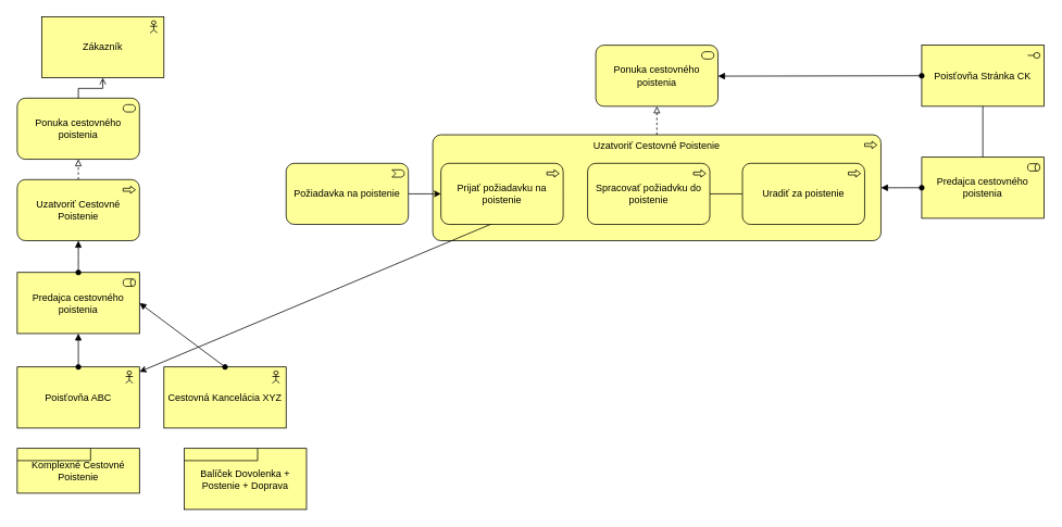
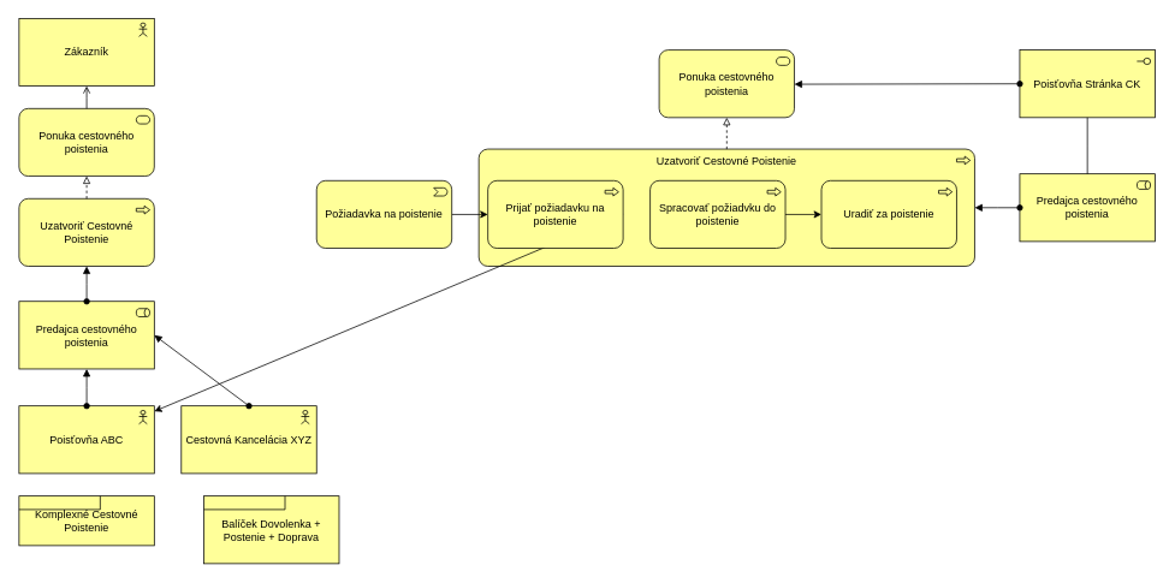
  <mxCell id="0" />
  <mxCell id="1" parent="0" />
- <mxCell id="2" value="Zákazník" style="html=1;outlineConnect=0;whiteSpace=wrap;fillColor=#ffff99;shape=mxgraph.archimate3.application;appType=actor;archiType=square;" vertex="1" parent="1"><mxGeometry x="50" y="20" width="150" height="75" as="geometry" /></mxCell>
+ <mxCell id="2" value="Zákazník" style="html=1;outlineConnect=0;whiteSpace=wrap;fillColor=#ffff99;shape=mxgraph.archimate3.application;appType=actor;archiType=square;" vertex="1" parent="1"><mxGeometry x="20" y="20" width="150" height="75" as="geometry" /></mxCell>
  <mxCell id="3" value="Cestovná Kancelácia XYZ" style="html=1;outlineConnect=0;whiteSpace=wrap;fillColor=#ffff99;shape=mxgraph.archimate3.application;appType=actor;archiType=square;" vertex="1" parent="1"><mxGeometry x="200" y="450" width="150" height="75" as="geometry" /></mxCell>
  <mxCell id="4" value="Poisťovňa ABC" style="html=1;outlineConnect=0;whiteSpace=wrap;fillColor=#ffff99;shape=mxgraph.archimate3.application;appType=actor;archiType=square;" vertex="1" parent="1"><mxGeometry x="20" y="450" width="150" height="75" as="geometry" /></mxCell>
  <mxCell id="5" value="Komplexné Cestovné Poistenie" style="html=1;outlineConnect=0;whiteSpace=wrap;fillColor=#ffff99;shape=mxgraph.archimate3.product;" vertex="1" parent="1"><mxGeometry x="20" y="550" width="150" height="55" as="geometry" /></mxCell>
  <mxCell id="6" value="Predajca cestovného poistenia" style="html=1;outlineConnect=0;whiteSpace=wrap;fillColor=#ffff99;shape=mxgraph.archimate3.application;appType=role;archiType=square;" vertex="1" parent="1"><mxGeometry x="20" y="334" width="150" height="75" as="geometry" /></mxCell>
  <mxCell id="7" value="" style="endArrow=block;html=1;endFill=1;startArrow=oval;startFill=1;edgeStyle=elbowEdgeStyle;elbow=vertical;rounded=0;entryX=0.5;entryY=1;entryDx=0;entryDy=0;entryPerimeter=0;" edge="1" parent="1" source="4" target="6"><mxGeometry width="160" relative="1" as="geometry"><mxPoint x="200" y="440" as="sourcePoint" /><mxPoint x="360" y="440" as="targetPoint" /></mxGeometry></mxCell>
  <mxCell id="8" value="" style="endArrow=block;html=1;endFill=1;startArrow=oval;startFill=1;elbow=vertical;rounded=0;entryX=1;entryY=0.5;entryDx=0;entryDy=0;entryPerimeter=0;exitX=0.5;exitY=0;exitDx=0;exitDy=0;exitPerimeter=0;" edge="1" parent="1" source="3" target="6"><mxGeometry width="160" relative="1" as="geometry"><mxPoint x="210" y="440" as="sourcePoint" /><mxPoint x="370" y="440" as="targetPoint" /></mxGeometry></mxCell>
  <mxCell id="9" value="Uzatvoriť Cestovné Poistenie" style="html=1;outlineConnect=0;whiteSpace=wrap;fillColor=#ffff99;shape=mxgraph.archimate3.application;appType=proc;archiType=rounded;" vertex="1" parent="1"><mxGeometry x="20" y="220" width="150" height="75" as="geometry" /></mxCell>
  <mxCell id="10" value="Ponuka cestovného poistenia" style="html=1;outlineConnect=0;whiteSpace=wrap;fillColor=#ffff99;shape=mxgraph.archimate3.application;appType=serv;archiType=rounded;" vertex="1" parent="1"><mxGeometry x="20" y="120" width="150" height="75" as="geometry" /></mxCell>
  <mxCell id="11" value="" style="endArrow=block;html=1;endFill=1;startArrow=oval;startFill=1;edgeStyle=elbowEdgeStyle;elbow=vertical;rounded=0;entryX=0.5;entryY=1;entryDx=0;entryDy=0;entryPerimeter=0;" edge="1" parent="1" source="6" target="9"><mxGeometry width="160" relative="1" as="geometry"><mxPoint x="190" y="330" as="sourcePoint" /><mxPoint x="350" y="330" as="targetPoint" /></mxGeometry></mxCell>
  <mxCell id="12" value="" style="edgeStyle=elbowEdgeStyle;html=1;endArrow=block;elbow=vertical;endFill=0;dashed=1;rounded=0;entryX=0.5;entryY=1;entryDx=0;entryDy=0;entryPerimeter=0;" edge="1" parent="1" source="9" target="10"><mxGeometry width="160" relative="1" as="geometry"><mxPoint x="-100" y="200" as="sourcePoint" /><mxPoint x="60" y="200" as="targetPoint" /></mxGeometry></mxCell>
  <mxCell id="13" value="" style="edgeStyle=elbowEdgeStyle;html=1;endArrow=open;elbow=vertical;endFill=1;rounded=0;exitX=0.5;exitY=0;exitDx=0;exitDy=0;exitPerimeter=0;entryX=0.5;entryY=1;entryDx=0;entryDy=0;entryPerimeter=0;" edge="1" parent="1" source="10" target="2"><mxGeometry width="160" relative="1" as="geometry"><mxPoint x="290" y="100" as="sourcePoint" /><mxPoint x="450" y="100" as="targetPoint" /></mxGeometry></mxCell>
  <mxCell id="14" value="Uzatvoriť Cestovné Poistenie" style="html=1;outlineConnect=0;whiteSpace=wrap;fillColor=#ffff99;shape=mxgraph.archimate3.application;appType=proc;archiType=rounded;verticalAlign=top;" vertex="1" parent="1"><mxGeometry x="530" y="165" width="550" height="130" as="geometry" /></mxCell>
  <mxCell id="15" style="edgeStyle=none;rounded=0;orthogonalLoop=1;jettySize=auto;html=1;exitX=1;exitY=0.5;exitDx=0;exitDy=0;exitPerimeter=0;entryX=0;entryY=0.5;entryDx=0;entryDy=0;entryPerimeter=0;" edge="1" parent="1" source="16" target="18"><mxGeometry relative="1" as="geometry" /></mxCell>
  <mxCell id="16" value="Požiadavka na poistenie" style="html=1;outlineConnect=0;whiteSpace=wrap;fillColor=#ffff99;shape=mxgraph.archimate3.application;appType=event;archiType=rounded;" vertex="1" parent="1"><mxGeometry x="350" y="200" width="150" height="75" as="geometry" /></mxCell>
  <mxCell id="17" style="edgeStyle=none;rounded=0;orthogonalLoop=1;jettySize=auto;html=1;exitX=1;exitY=0.5;exitDx=0;exitDy=0;exitPerimeter=0;" edge="1" parent="1" source="18" target="4"><mxGeometry relative="1" as="geometry" /></mxCell>
  <mxCell id="18" value="Prijať požiadavku na poistenie" style="html=1;outlineConnect=0;whiteSpace=wrap;fillColor=#ffff99;shape=mxgraph.archimate3.application;appType=proc;archiType=rounded;" vertex="1" parent="1"><mxGeometry x="540" y="200" width="150" height="75" as="geometry" /></mxCell>
- <mxCell id="19" style="edgeStyle=none;rounded=0;orthogonalLoop=1;jettySize=auto;html=1;exitX=1;exitY=0.5;exitDx=0;exitDy=0;exitPerimeter=0;entryX=0;entryY=0.5;entryDx=0;entryDy=0;entryPerimeter=0;endArrow=none;" edge="1" parent="1" source="20" target="22"><mxGeometry relative="1" as="geometry" /></mxCell>
+ <mxCell id="19" style="edgeStyle=none;rounded=0;orthogonalLoop=1;jettySize=auto;html=1;exitX=1;exitY=0.5;exitDx=0;exitDy=0;exitPerimeter=0;entryX=0;entryY=0.5;entryDx=0;entryDy=0;entryPerimeter=0;" edge="1" parent="1" source="20" target="22"><mxGeometry relative="1" as="geometry" /></mxCell>
  <mxCell id="20" value="Spracovať požiadvku do poistenie" style="html=1;outlineConnect=0;whiteSpace=wrap;fillColor=#ffff99;shape=mxgraph.archimate3.application;appType=proc;archiType=rounded;" vertex="1" parent="1"><mxGeometry x="720" y="200" width="150" height="75" as="geometry" /></mxCell>
  <mxCell id="21" value="Balíček Dovolenka + Postenie + Doprava" style="html=1;outlineConnect=0;whiteSpace=wrap;fillColor=#ffff99;shape=mxgraph.archimate3.product;" vertex="1" parent="1"><mxGeometry x="225" y="550" width="150" height="75" as="geometry" /></mxCell>
  <mxCell id="22" value="Uradiť za poistenie" style="html=1;outlineConnect=0;whiteSpace=wrap;fillColor=#ffff99;shape=mxgraph.archimate3.application;appType=proc;archiType=rounded;" vertex="1" parent="1"><mxGeometry x="910" y="200" width="150" height="75" as="geometry" /></mxCell>
  <mxCell id="23" value="Ponuka cestovného poistenia" style="html=1;outlineConnect=0;whiteSpace=wrap;fillColor=#ffff99;shape=mxgraph.archimate3.application;appType=serv;archiType=rounded;" vertex="1" parent="1"><mxGeometry x="730" y="55" width="150" height="75" as="geometry" /></mxCell>
  <mxCell id="24" value="" style="edgeStyle=elbowEdgeStyle;html=1;endArrow=block;elbow=vertical;endFill=0;dashed=1;rounded=0;entryX=0.5;entryY=1;entryDx=0;entryDy=0;entryPerimeter=0;" edge="1" parent="1" source="14" target="23"><mxGeometry width="160" relative="1" as="geometry"><mxPoint x="540" y="75" as="sourcePoint" /><mxPoint x="805" y="125" as="targetPoint" /></mxGeometry></mxCell>
  <mxCell id="25" style="edgeStyle=none;rounded=0;orthogonalLoop=1;jettySize=auto;html=1;entryX=0;entryY=0.5;entryDx=0;entryDy=0;entryPerimeter=0;" edge="1" parent="1" source="20" target="20"><mxGeometry relative="1" as="geometry" /></mxCell>
  <mxCell id="26" value="Predajca cestovného poistenia" style="html=1;outlineConnect=0;whiteSpace=wrap;fillColor=#ffff99;shape=mxgraph.archimate3.application;appType=role;archiType=square;" vertex="1" parent="1"><mxGeometry x="1130" y="192.5" width="150" height="75" as="geometry" /></mxCell>
  <mxCell id="27" value="" style="endArrow=block;html=1;endFill=1;startArrow=oval;startFill=1;edgeStyle=elbowEdgeStyle;elbow=vertical;rounded=0;exitX=0;exitY=0.5;exitDx=0;exitDy=0;exitPerimeter=0;entryX=1;entryY=0.5;entryDx=0;entryDy=0;entryPerimeter=0;" edge="1" parent="1" source="26" target="14"><mxGeometry width="160" relative="1" as="geometry"><mxPoint x="940" y="325" as="sourcePoint" /><mxPoint x="1100" y="325" as="targetPoint" /></mxGeometry></mxCell>
  <mxCell id="28" value="Poisťovňa Stránka CK" style="html=1;outlineConnect=0;whiteSpace=wrap;fillColor=#ffff99;shape=mxgraph.archimate3.application;appType=interface;archiType=square;" vertex="1" parent="1"><mxGeometry x="1130" y="55" width="150" height="75" as="geometry" /></mxCell>
  <mxCell id="29" value="" style="endArrow=block;html=1;endFill=1;startArrow=oval;startFill=1;edgeStyle=elbowEdgeStyle;elbow=vertical;rounded=0;exitX=0;exitY=0.5;exitDx=0;exitDy=0;exitPerimeter=0;entryX=1;entryY=0.5;entryDx=0;entryDy=0;entryPerimeter=0;" edge="1" parent="1" source="28" target="23"><mxGeometry width="160" relative="1" as="geometry"><mxPoint x="1370" y="135" as="sourcePoint" /><mxPoint x="1530" y="135" as="targetPoint" /></mxGeometry></mxCell>
  <mxCell id="30" value="" style="edgeStyle=elbowEdgeStyle;html=1;endArrow=none;elbow=vertical;rounded=0;exitX=0.5;exitY=0;exitDx=0;exitDy=0;exitPerimeter=0;entryX=0.5;entryY=1;entryDx=0;entryDy=0;entryPerimeter=0;" edge="1" parent="1" source="26" target="28"><mxGeometry width="160" relative="1" as="geometry"><mxPoint x="1360" y="175" as="sourcePoint" /><mxPoint x="1520" y="175" as="targetPoint" /></mxGeometry></mxCell>
